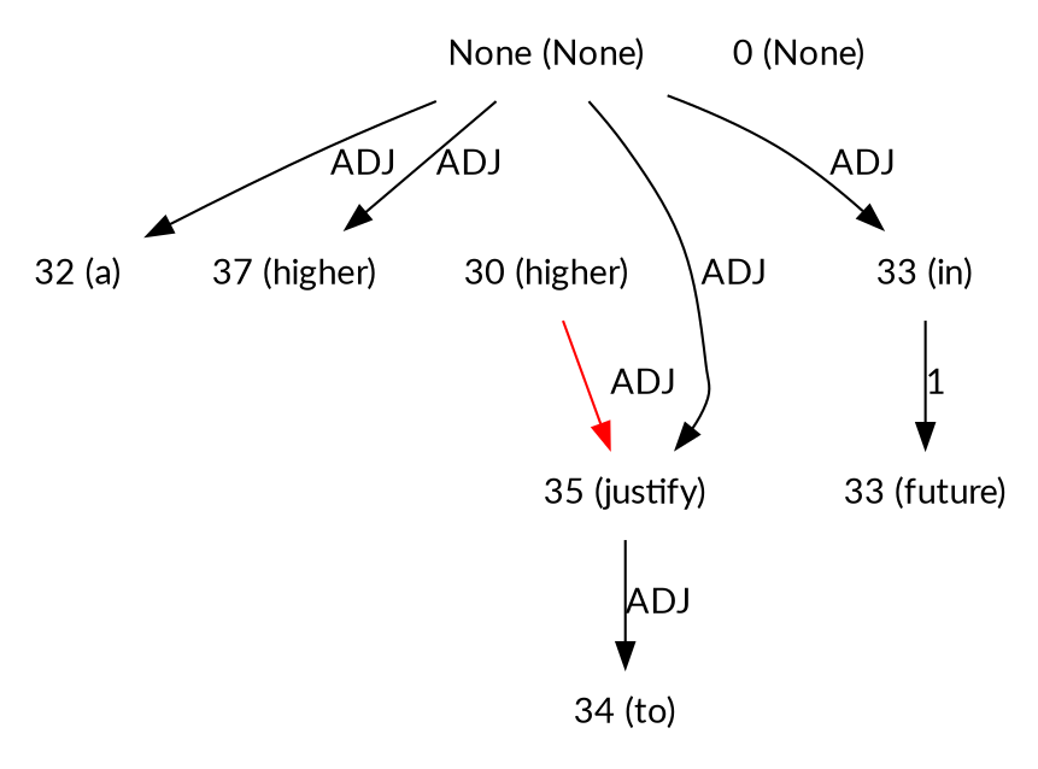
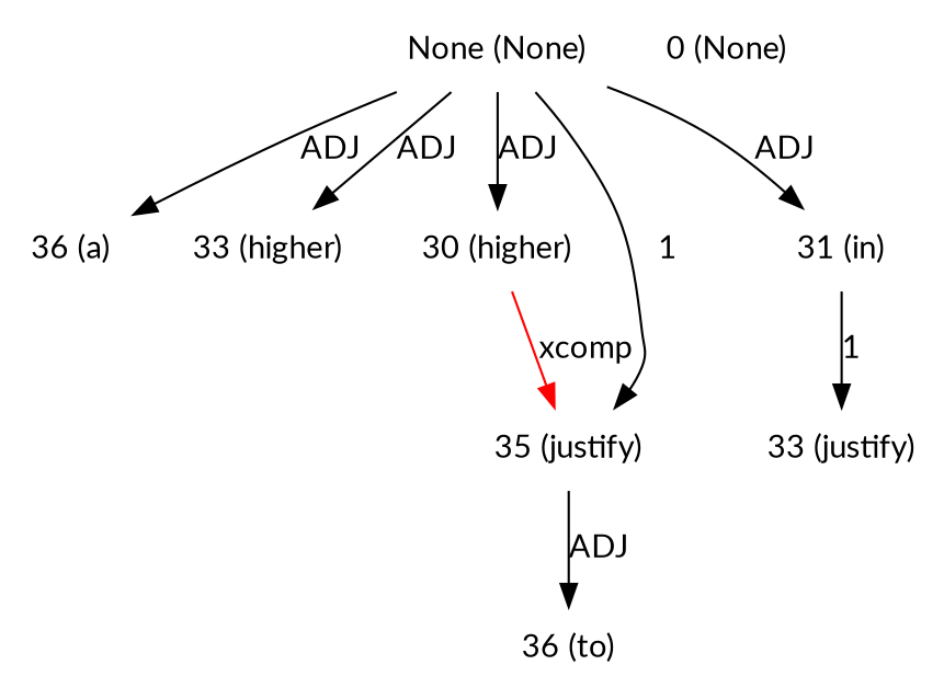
  digraph {
    fontname=Lato
    node [fontname=Lato shape=plaintext]
    edge [dir=forward fontname=Lato]
    n1 [label="None (None)"]
-   n2 [label="32 (a)"]
-   n3 [label="37 (higher)"]
+   n2 [label="36 (a)"]
+   n3 [label="33 (higher)"]
    n4 [label="30 (higher)"]
-   n5 [label="33 (in)"]
+   n5 [label="31 (in)"]
    n6 [label="35 (justify)"]
-   n7 [label="33 (future)"]
-   n8 [label="34 (to)"]
+   n7 [label="33 (justify)"]
+   n8 [label="36 (to)"]
    n9 [label="0 (None)"]
    n1 -> n2 [label=ADJ]
    n1 -> n3 [label=ADJ]
+   n1 -> n4 [label=ADJ]
    n1 -> n5 [label=ADJ]
-   n1 -> n6 [label=ADJ]
-   n4 -> n6 [color=red label=ADJ]
+   n1 -> n6 [label=1]
+   n4 -> n6 [color=red label=xcomp]
    n5 -> n7 [label=1]
    n6 -> n8 [label=ADJ]
  }
